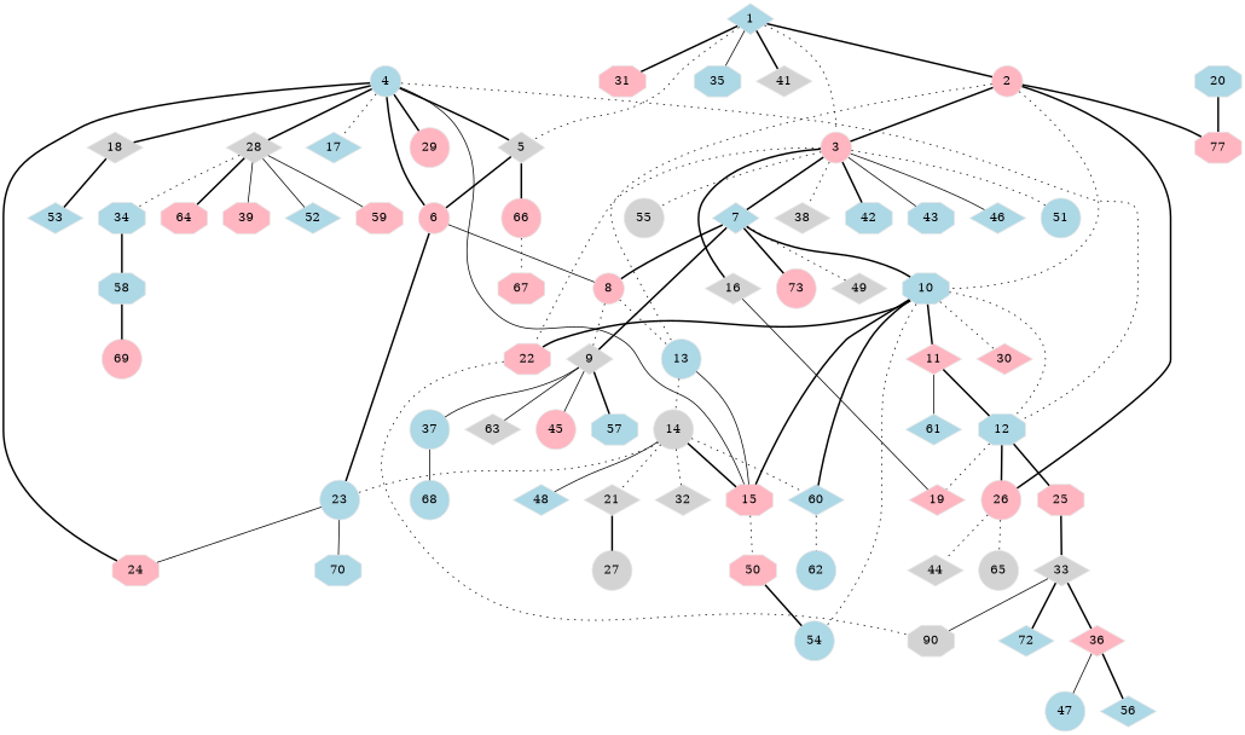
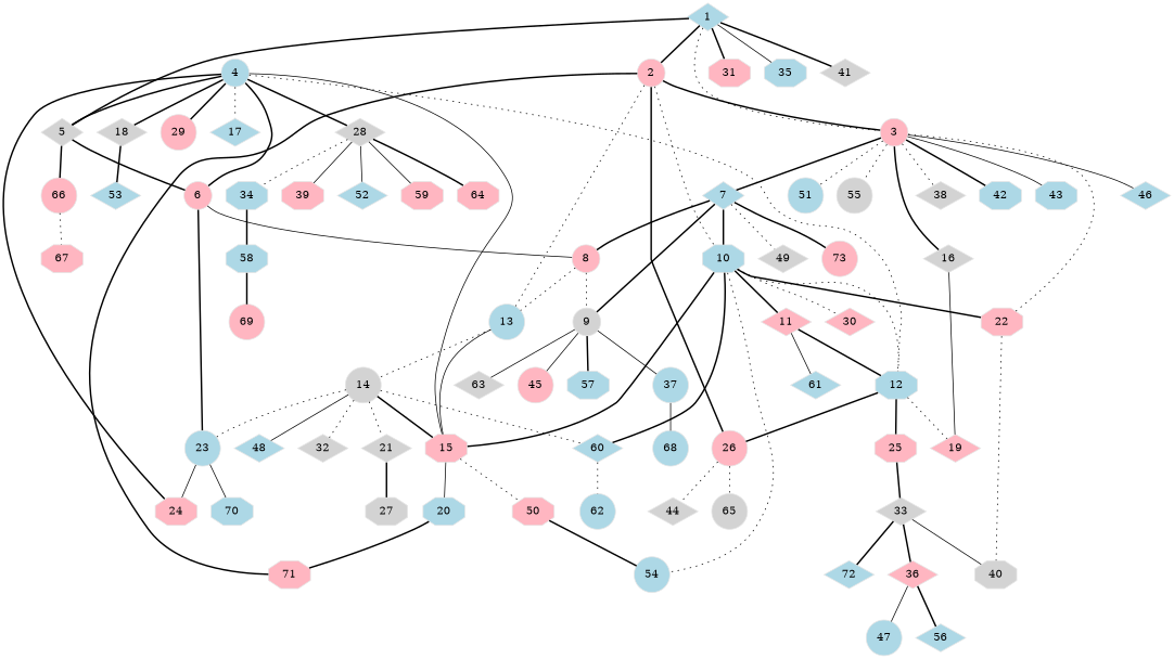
  graph {
    node [color=gray90 fillcolor=lightblue shape=diamond style=filled]
    edge [style=bold]
    2 [fillcolor=lightpink shape=circle]
    1
    3 [fillcolor=lightpink shape=circle]
    5 [fillcolor=lightgrey]
    31 [fillcolor=lightpink shape=octagon]
    35 [shape=octagon]
    41 [fillcolor=lightgrey]
    10 [shape=octagon]
    13 [shape=circle]
    26 [fillcolor=lightpink shape=circle]
-   71 [fillcolor=lightpink shape=octagon label=77]
+   71 [fillcolor=lightpink shape=octagon]
    7
    16 [fillcolor=lightgrey]
    22 [fillcolor=lightpink shape=octagon]
    38 [fillcolor=lightgrey]
    42 [shape=octagon]
    43 [shape=octagon]
    46
    51 [shape=circle]
    55 [fillcolor=lightgrey shape=circle]
    6 [fillcolor=lightpink shape=circle]
    66 [fillcolor=lightpink shape=circle]
    12 [shape=octagon]
    15 [fillcolor=lightpink shape=octagon]
    11 [fillcolor=lightpink]
    30 [fillcolor=lightpink]
    54 [shape=circle]
    60
    14 [fillcolor=lightgrey shape=circle]
    44 [fillcolor=lightgrey]
    65 [fillcolor=lightgrey shape=circle]
    8 [fillcolor=lightpink shape=circle]
-   9 [fillcolor=lightgrey]
+   9 [fillcolor=lightgrey shape=circle]
    49 [fillcolor=lightgrey]
    73 [fillcolor=lightpink shape=circle]
    19 [fillcolor=lightpink]
-   40 [fillcolor=lightgrey shape=octagon label=90]
+   40 [fillcolor=lightgrey shape=octagon]
    4 [shape=circle]
    17
    18 [fillcolor=lightgrey]
    24 [fillcolor=lightpink shape=octagon]
    28 [fillcolor=lightgrey]
    29 [fillcolor=lightpink shape=circle]
    23 [shape=circle]
    25 [fillcolor=lightpink shape=octagon]
    20 [shape=octagon]
    50 [fillcolor=lightpink shape=octagon]
    53
    34 [shape=octagon]
    39 [fillcolor=lightpink shape=octagon]
    52
    59 [fillcolor=lightpink shape=octagon]
    64 [fillcolor=lightpink shape=octagon]
    67 [fillcolor=lightpink shape=octagon]
    70 [shape=octagon]
    37 [shape=circle]
    45 [fillcolor=lightpink shape=circle]
    57 [shape=octagon]
    63 [fillcolor=lightgrey]
    68 [shape=circle]
    61
    62 [shape=circle]
    33 [fillcolor=lightgrey]
    21 [fillcolor=lightgrey]
    32 [fillcolor=lightgrey]
    48
-   27 [fillcolor=lightgrey shape=circle]
+   27 [fillcolor=lightgrey shape=octagon]
    36 [fillcolor=lightpink]
    72
    58 [shape=octagon]
    47 [shape=circle]
    56
    69 [fillcolor=lightpink shape=circle]
    2 -- 3
    2 -- 10 [style=dotted]
    2 -- 13 [style=dotted]
    2 -- 26
    2 -- 71
    1 -- 2
    1 -- 3 [style=dotted]
-   1 -- 5 [style=dotted]
+   1 -- 5
    1 -- 31
    1 -- 35 [style=solid]
    1 -- 41
    3 -- 7
    3 -- 16
    3 -- 22 [style=dotted]
    3 -- 38 [style=dotted]
    3 -- 42
    3 -- 43 [style=solid]
    3 -- 46 [style=solid]
    3 -- 51 [style=dotted]
    3 -- 55 [style=dotted]
    5 -- 6
    5 -- 66
    10 -- 22
    10 -- 12 [style=dotted]
    10 -- 15
    10 -- 11
    10 -- 30 [style=dotted]
    10 -- 54 [style=dotted]
    10 -- 60
    13 -- 15 [style=solid]
    13 -- 14 [style=dotted]
    26 -- 44 [style=dotted]
    26 -- 65 [style=dotted]
    7 -- 10
    7 -- 8
    7 -- 9
    7 -- 49 [style=dotted]
    7 -- 73
    16 -- 19 [style=solid]
    22 -- 40 [style=dotted]
    6 -- 8 [style=solid]
    6 -- 23
    66 -- 67 [style=dotted]
    12 -- 26
    12 -- 19 [style=dotted]
    12 -- 25
+   15 -- 20 [style=solid]
    15 -- 50 [style=dotted]
    11 -- 12
    11 -- 61 [style=solid]
    60 -- 62 [style=dotted]
    14 -- 15
    14 -- 60 [style=dotted]
    14 -- 23 [style=dotted]
    14 -- 21 [style=dotted]
    14 -- 32 [style=dotted]
    14 -- 48 [style=solid]
    8 -- 13 [style=dotted]
    8 -- 9 [style=dotted]
    9 -- 37 [style=solid]
    9 -- 45 [style=solid]
    9 -- 57
    9 -- 63 [style=solid]
    4 -- 5
    4 -- 6
    4 -- 12 [style=dotted]
    4 -- 15 [style=solid]
    4 -- 17 [style=dotted]
    4 -- 18
    4 -- 24
    4 -- 28
    4 -- 29
    18 -- 53
    28 -- 34 [style=dotted]
    28 -- 39 [style=solid]
    28 -- 52 [style=solid]
    28 -- 59 [style=solid]
    28 -- 64
    23 -- 24 [style=solid]
    23 -- 70 [style=solid]
    25 -- 33
    20 -- 71
    50 -- 54
    34 -- 58
    37 -- 68 [style=solid]
    33 -- 40 [style=solid]
    33 -- 36
    33 -- 72
    21 -- 27
    36 -- 47 [style=solid]
    36 -- 56
    58 -- 69
  }
